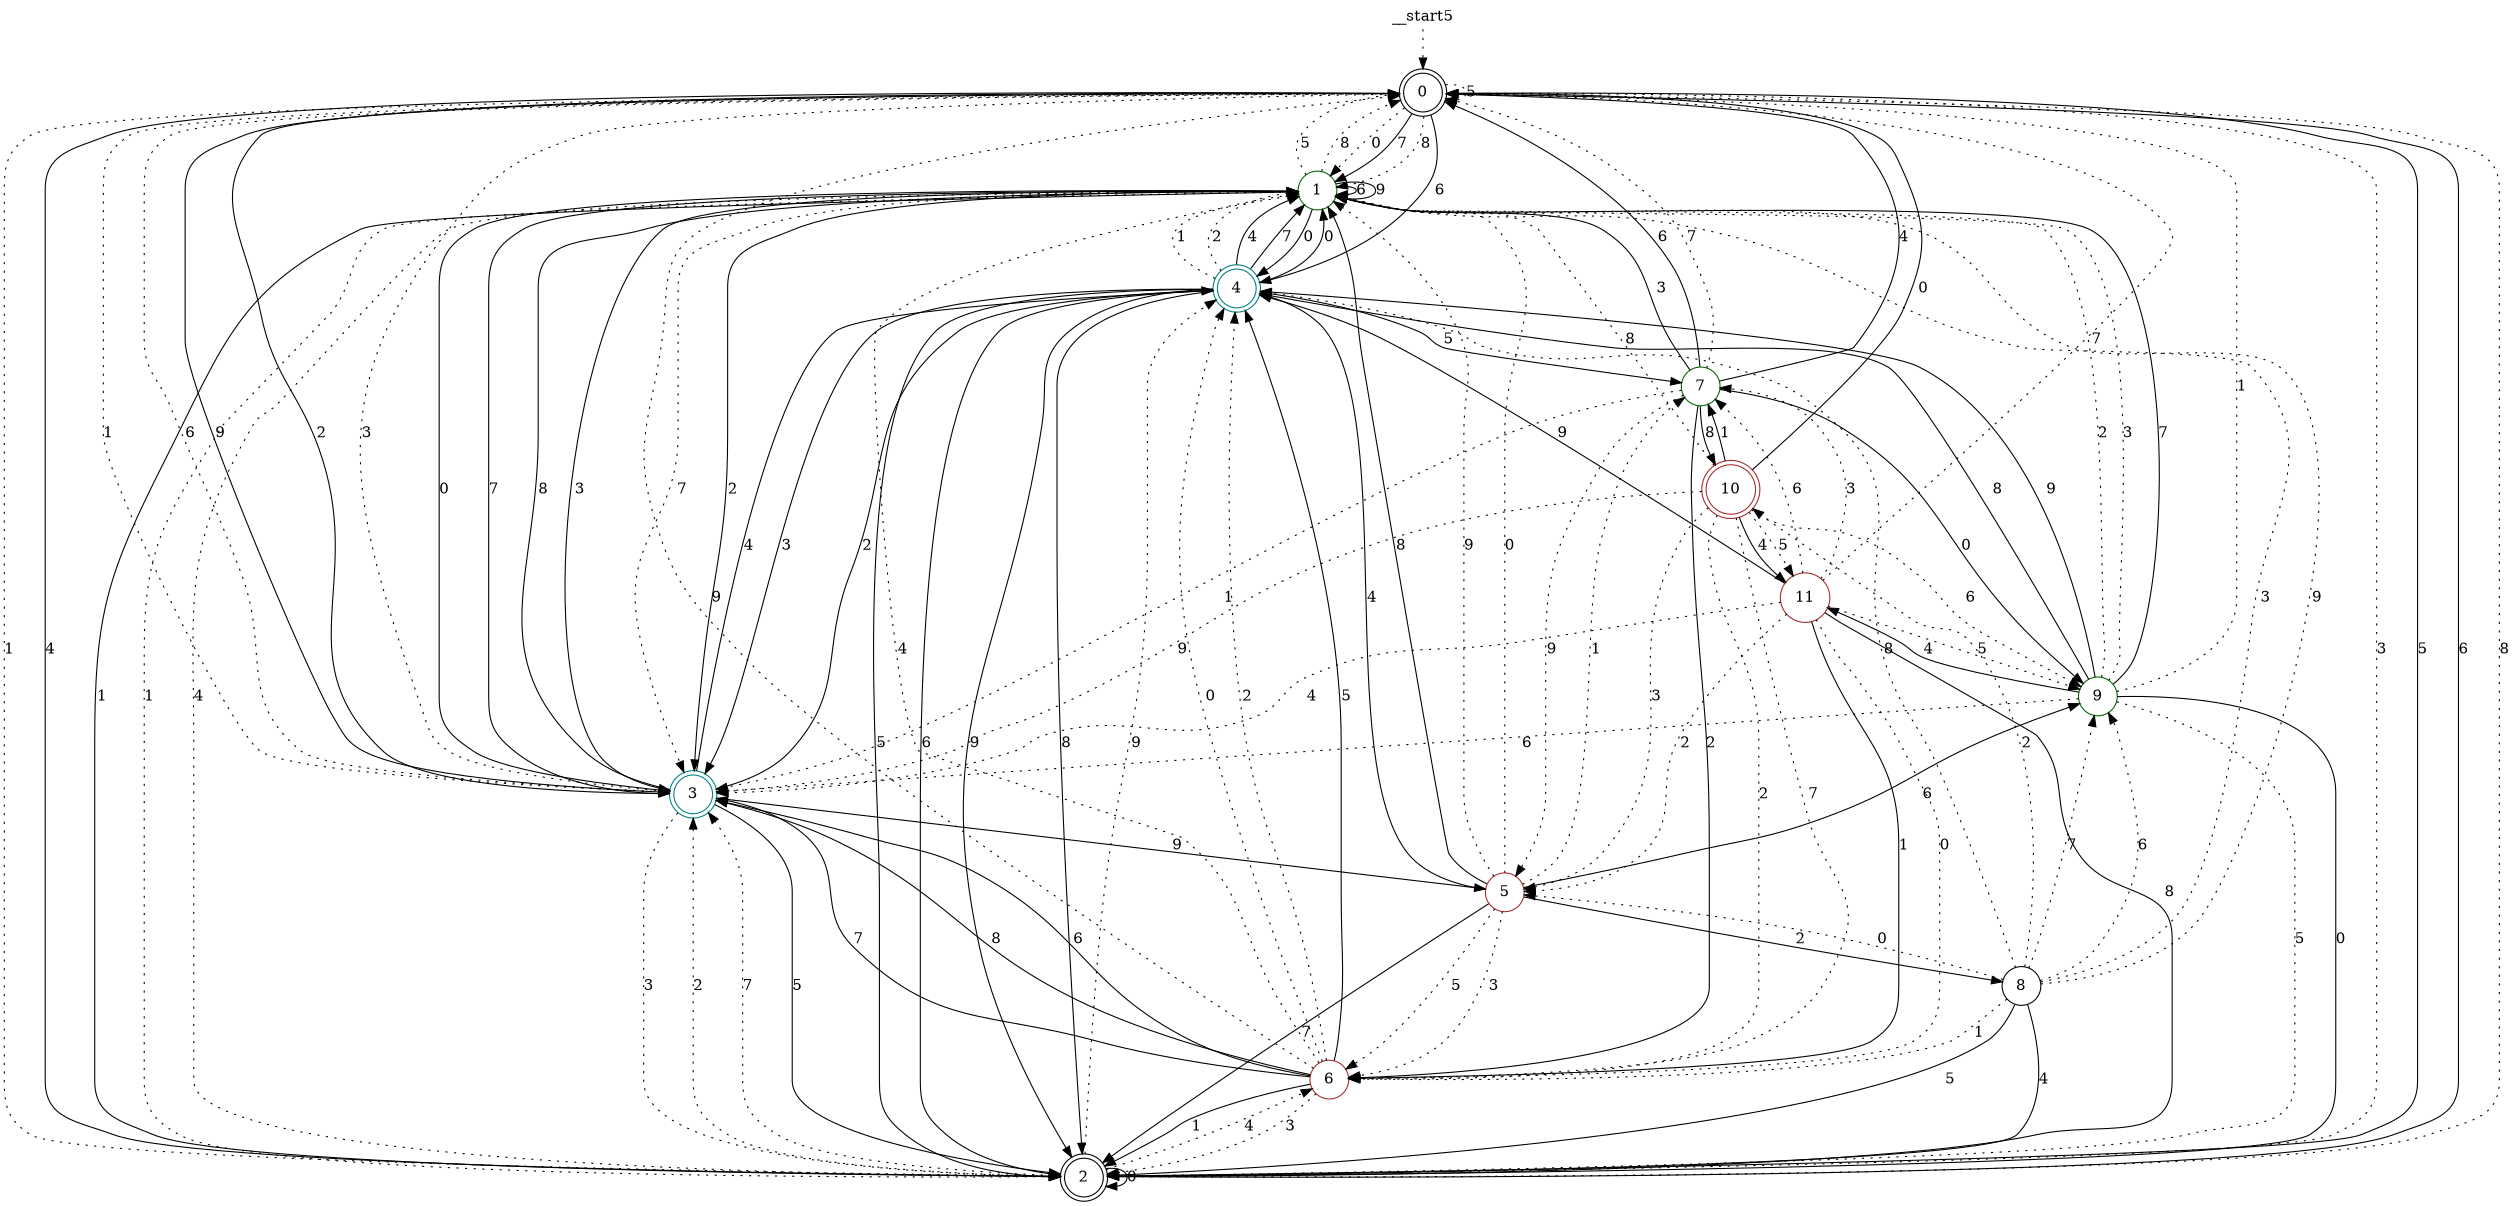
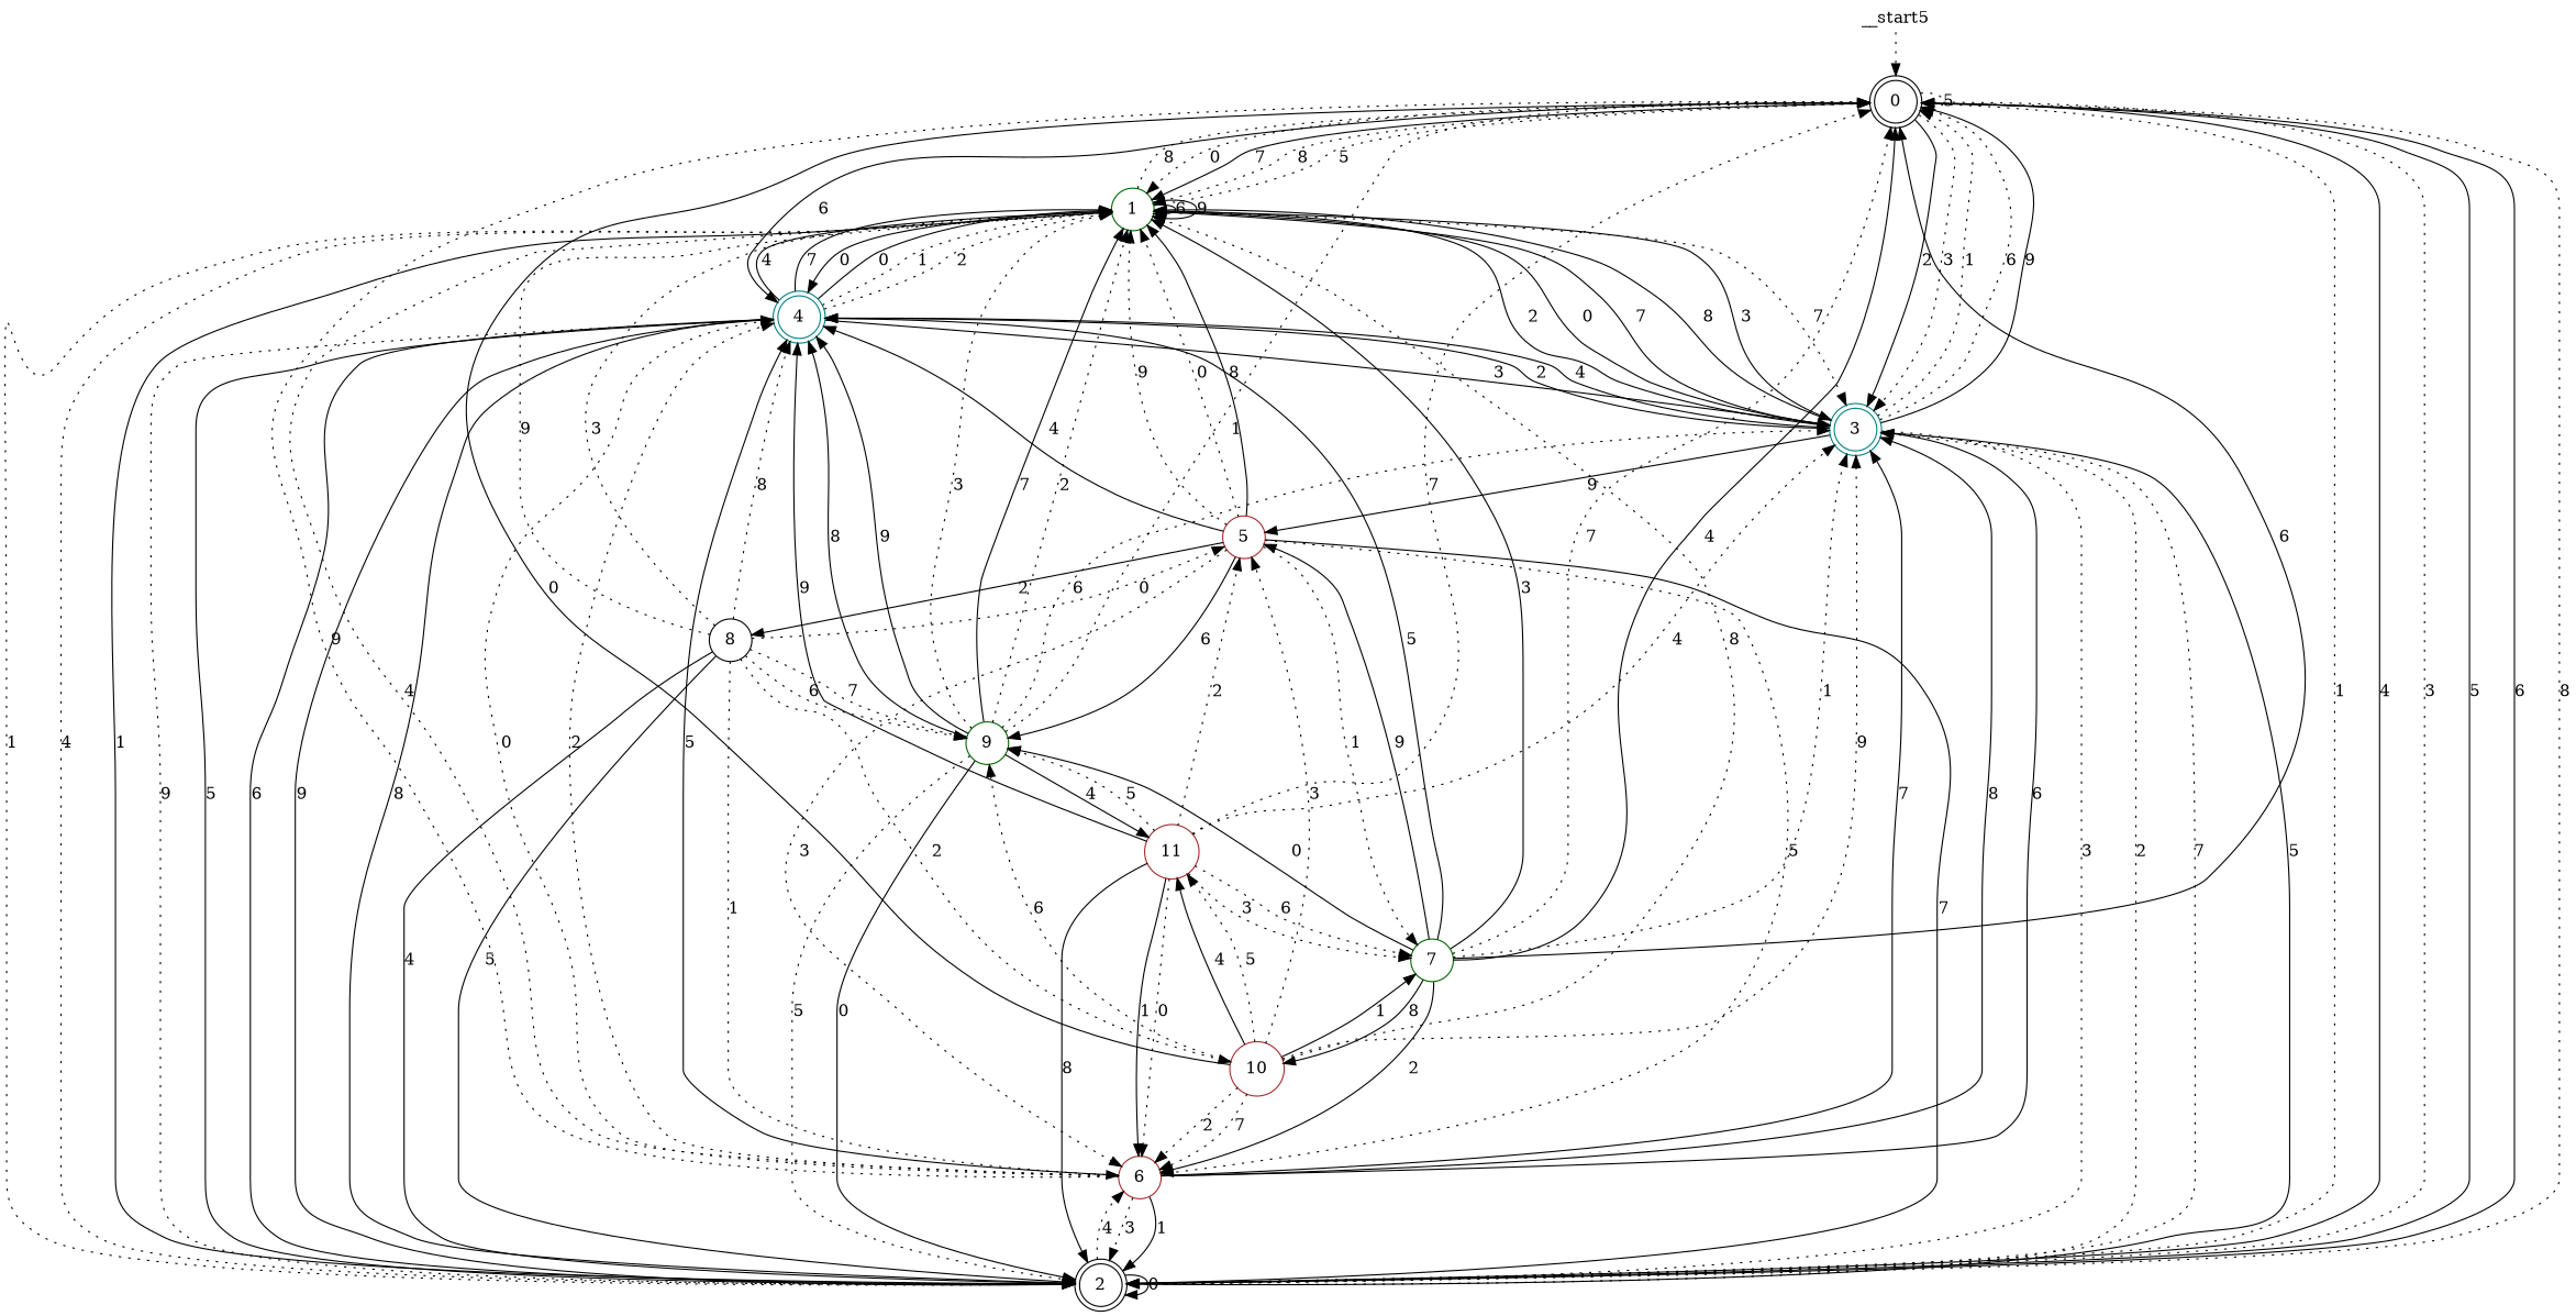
  digraph {
    node [color=brown shape=circle]
    edge [style=dotted]
    n1 [color=black label=0 shape=doublecircle]
    n2 [color=darkgreen label=1]
    n3 [color=black label=2 shape=doublecircle]
    n4 [color=teal label=3 shape=doublecircle]
    n5 [color=teal label=4 shape=doublecircle]
    n6 [label=6]
    n7 [label=5]
    n8 [color=darkgreen label=7]
    n9 [color=black label=8]
    n10 [color=darkgreen label=9]
-   n11 [label=10 shape=doublecircle]
+   n11 [label=10]
    n12 [label=11]
    n13 [color=teal height=0 label=__start5 shape=none width=0]
    n1 -> n1 [label=5]
    n1 -> n2 [label=0]
    n1 -> n2 [label=7 style=solid]
    n1 -> n2 [label=8]
    n1 -> n3 [label=1]
    n1 -> n3 [label=4 style=solid]
    n1 -> n4 [label=2 style=solid]
    n1 -> n4 [label=3]
    n1 -> n5 [label=6 style=solid]
    n2 -> n1 [label=5]
    n2 -> n1 [label=8]
    n2 -> n2 [label=6 style=solid]
    n2 -> n2 [label=9 style=solid]
    n2 -> n3 [label=1]
    n2 -> n3 [label=4]
    n2 -> n4 [label=2 style=solid]
    n2 -> n4 [label=3 style=solid]
    n2 -> n4 [label=7]
    n2 -> n5 [label=0 style=solid]
    n3 -> n1 [label=3]
    n3 -> n1 [label=5 style=solid]
    n3 -> n1 [label=6 style=solid]
    n3 -> n1 [label=8]
    n3 -> n2 [label=1 style=solid]
    n3 -> n3 [label=0 style=solid]
    n3 -> n4 [label=2]
    n3 -> n4 [label=7]
    n3 -> n5 [label=9]
    n3 -> n6 [label=4]
    n4 -> n1 [label=1]
    n4 -> n1 [label=6]
    n4 -> n1 [label=9 style=solid]
    n4 -> n2 [label=0 style=solid]
    n4 -> n2 [label=7 style=solid]
    n4 -> n2 [label=8 style=solid]
    n4 -> n3 [label=3]
    n4 -> n3 [label=5 style=solid]
    n4 -> n5 [label=2 style=solid]
    n4 -> n5 [label=4 style=solid]
    n4 -> n7 [label=9 style=solid]
    n5 -> n2 [label=0 style=solid]
    n5 -> n2 [label=1]
    n5 -> n2 [label=2]
    n5 -> n2 [label=4 style=solid]
    n5 -> n2 [label=7 style=solid]
    n5 -> n3 [label=5 style=solid]
    n5 -> n3 [label=6 style=solid]
    n5 -> n3 [label=8 style=solid]
    n5 -> n3 [label=9 style=solid]
    n5 -> n4 [label=3 style=solid]
    n6 -> n1 [label=9]
    n6 -> n2 [label=4]
    n6 -> n3 [label=1 style=solid]
    n6 -> n3 [label=3]
    n6 -> n4 [label=6 style=solid]
    n6 -> n4 [label=7 style=solid]
    n6 -> n4 [label=8 style=solid]
    n6 -> n5 [label=0]
    n6 -> n5 [label=2]
    n6 -> n5 [label=5 style=solid]
    n7 -> n2 [label=0]
    n7 -> n2 [label=8 style=solid]
    n7 -> n2 [label=9]
    n7 -> n3 [label=7 style=solid]
    n7 -> n5 [label=4 style=solid]
    n7 -> n6 [label=3]
    n7 -> n6 [label=5]
    n7 -> n8 [label=1]
    n7 -> n9 [label=2 style=solid]
    n7 -> n10 [label=6 style=solid]
    n8 -> n1 [label=4 style=solid]
    n8 -> n1 [label=6 style=solid]
    n8 -> n1 [label=7]
    n8 -> n2 [label=3 style=solid]
    n8 -> n4 [label=1]
-   n5 -> n8 [label=5 style=solid]
+   n8 -> n5 [label=5 style=solid]
    n8 -> n6 [label=2 style=solid]
-   n8 -> n7 [label=9]
+   n8 -> n7 [label=9 style=solid]
    n8 -> n10 [label=0 style=solid]
    n8 -> n11 [label=8 style=solid]
    n9 -> n2 [label=3]
    n9 -> n2 [label=9]
    n9 -> n3 [label=4 style=solid]
    n9 -> n3 [label=5 style=solid]
    n9 -> n5 [label=8]
    n9 -> n6 [label=1]
    n9 -> n7 [label=0]
    n9 -> n10 [label=6]
    n9 -> n10 [label=7]
    n9 -> n11 [label=2]
    n10 -> n1 [label=1]
    n10 -> n2 [label=2]
    n10 -> n2 [label=3]
    n10 -> n2 [label=7 style=solid]
    n10 -> n3 [label=0 style=solid]
    n10 -> n3 [label=5]
    n10 -> n4 [label=6]
    n10 -> n5 [label=8 style=solid]
    n10 -> n5 [label=9 style=solid]
    n10 -> n12 [label=4 style=solid]
    n11 -> n1 [label=0 style=solid]
    n11 -> n2 [label=8]
    n11 -> n4 [label=9]
    n11 -> n6 [label=2]
    n11 -> n6 [label=7]
    n11 -> n7 [label=3]
    n11 -> n8 [label=1 style=solid]
    n11 -> n10 [label=6]
    n11 -> n12 [label=4 style=solid]
    n11 -> n12 [label=5]
    n12 -> n1 [label=7]
    n12 -> n3 [label=8 style=solid]
    n12 -> n4 [label=4]
    n12 -> n5 [label=9 style=solid]
    n12 -> n6 [label=0]
    n12 -> n6 [label=1 style=solid]
    n12 -> n7 [label=2]
    n12 -> n8 [label=3]
    n12 -> n8 [label=6]
    n12 -> n10 [label=5]
    n13 -> n1
  }
